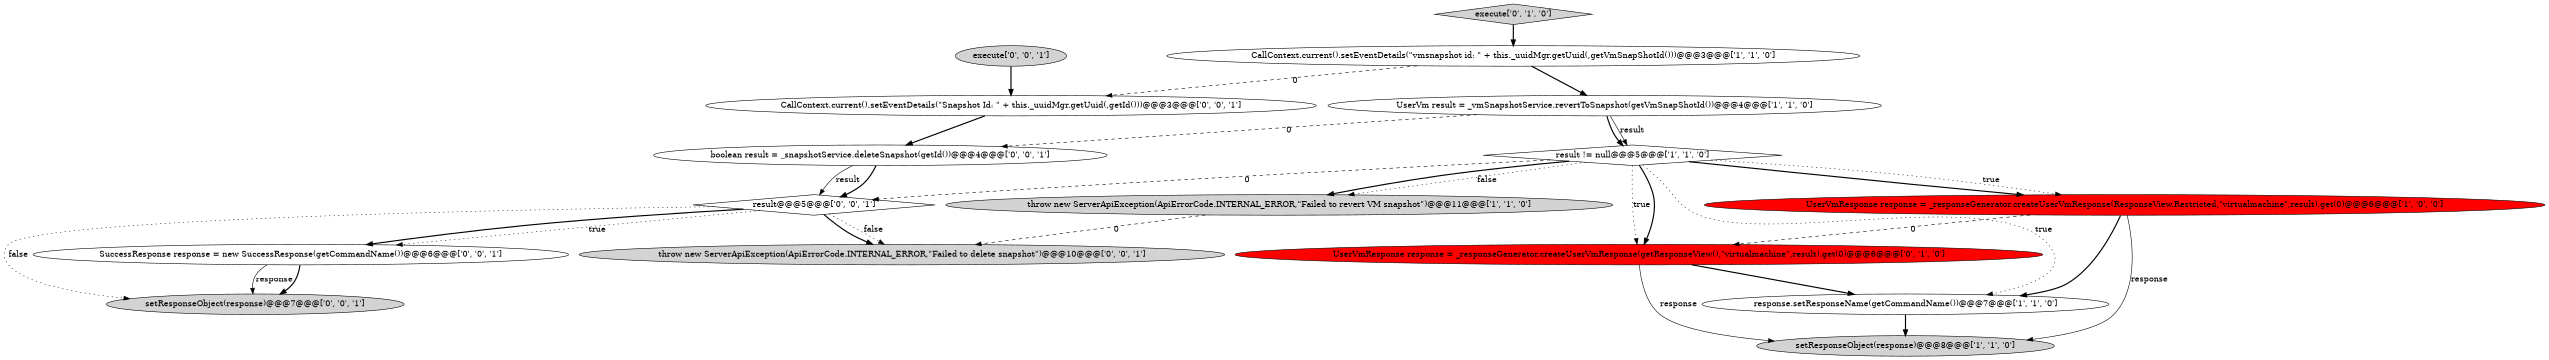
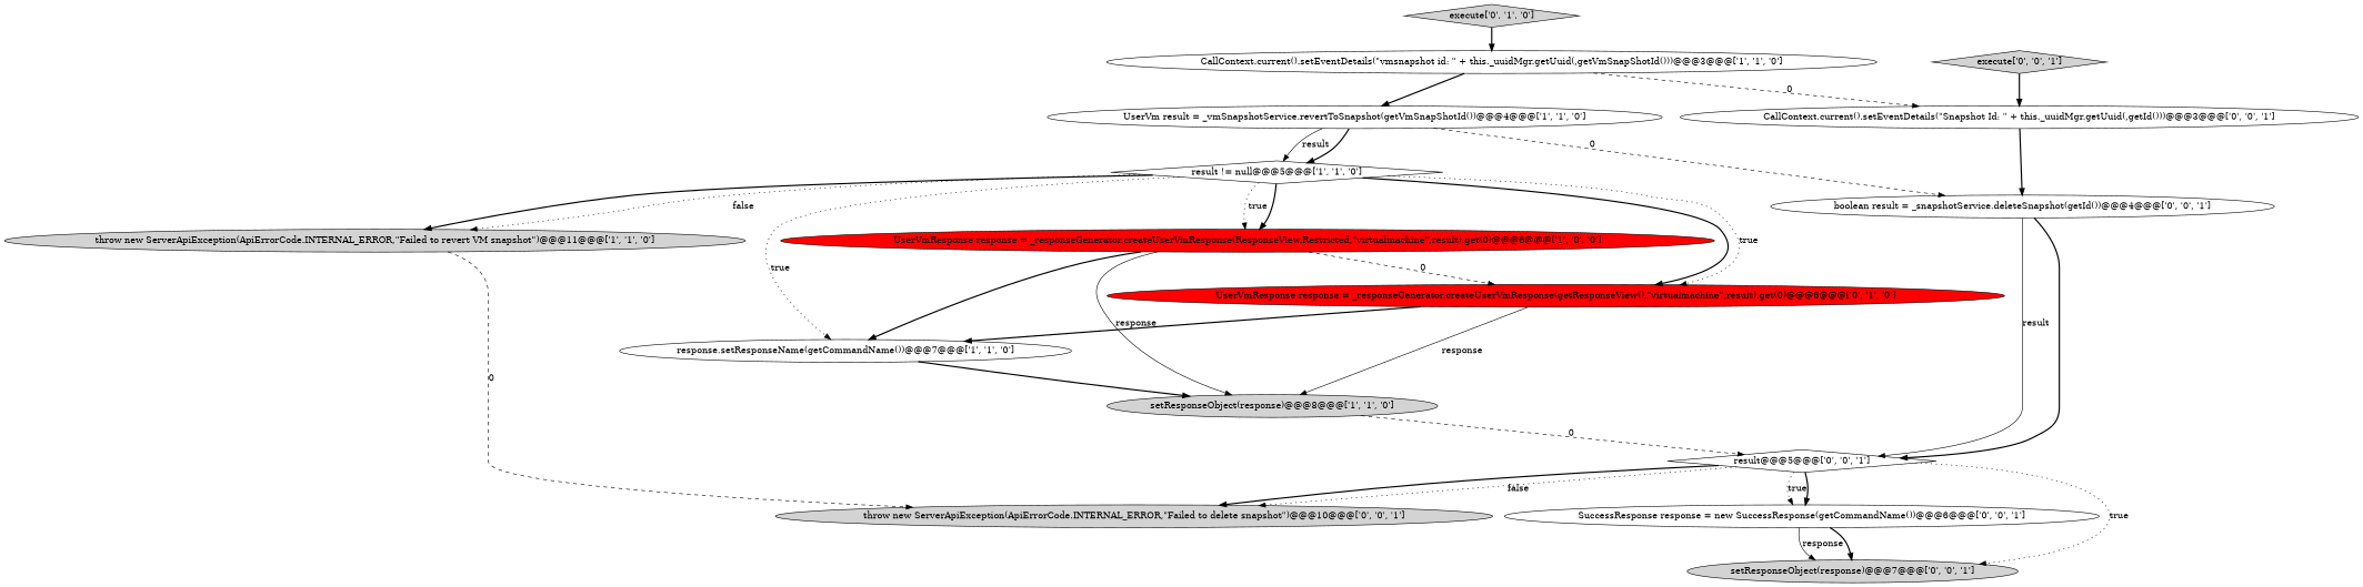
  digraph {
    node [fillcolor=white shape=ellipse style=filled]
    edge [style=bold]
    n1 [label="SuccessResponse response = new SuccessResponse(getCommandName())@@@6@@@['0', '0', '1']"]
    n2 [fillcolor=lightgray label="setResponseObject(response)@@@7@@@['0', '0', '1']"]
    n3 [fillcolor=lightgray label="execute['0', '1', '0']" shape=diamond]
    n4 [label="CallContext.current().setEventDetails(\"vmsnapshot id: \" + this._uuidMgr.getUuid(,getVmSnapShotId()))@@@3@@@['1', '1', '0']"]
    n5 [label="CallContext.current().setEventDetails(\"Snapshot Id: \" + this._uuidMgr.getUuid(,getId()))@@@3@@@['0', '0', '1']"]
    n6 [label="UserVm result = _vmSnapshotService.revertToSnapshot(getVmSnapShotId())@@@4@@@['1', '1', '0']"]
    n7 [label="result@@@5@@@['0', '0', '1']" shape=diamond]
    n8 [fillcolor=lightgray label="throw new ServerApiException(ApiErrorCode.INTERNAL_ERROR,\"Failed to delete snapshot\")@@@10@@@['0', '0', '1']"]
    n9 [fillcolor=red label="UserVmResponse response = _responseGenerator.createUserVmResponse(getResponseView(),\"virtualmachine\",result).get(0)@@@6@@@['0', '1', '0']"]
    n10 [label="response.setResponseName(getCommandName())@@@7@@@['1', '1', '0']"]
    n11 [fillcolor=lightgray label="setResponseObject(response)@@@8@@@['1', '1', '0']"]
    n12 [label="boolean result = _snapshotService.deleteSnapshot(getId())@@@4@@@['0', '0', '1']"]
    n13 [label="result != null@@@5@@@['1', '1', '0']" shape=diamond]
-   n14 [fillcolor=lightgray label="execute['0', '0', '1']"]
+   n14 [fillcolor=lightgray label="execute['0', '0', '1']" shape=diamond]
    n15 [fillcolor=lightgray label="throw new ServerApiException(ApiErrorCode.INTERNAL_ERROR,\"Failed to revert VM snapshot\")@@@11@@@['1', '1', '0']"]
    n16 [fillcolor=red label="UserVmResponse response = _responseGenerator.createUserVmResponse(ResponseView.Restricted,\"virtualmachine\",result).get(0)@@@6@@@['1', '0', '0']"]
    n1 -> n2 [label=response style=solid]
    n1 -> n2
    n3 -> n4
    n4 -> n5 [label=0 style=dashed]
    n4 -> n6
    n5 -> n12
    n6 -> n12 [label=0 style=dashed]
    n6 -> n13
    n6 -> n13 [label=result style=solid]
    n7 -> n1 [label=true style=dotted]
    n7 -> n1
-   n7 -> n2 [label=false style=dotted]
+   n7 -> n2 [label=true style=dotted]
    n7 -> n8 [label=false style=dotted]
    n7 -> n8
    n9 -> n10
    n9 -> n11 [label=response style=solid]
    n10 -> n11
    n12 -> n7
    n12 -> n7 [label=result style=solid]
-   n13 -> n7 [label=0 style=dashed]
+   n11 -> n7 [label=0 style=dashed]
    n13 -> n9
    n13 -> n9 [label=true style=dotted]
    n13 -> n10 [label=true style=dotted]
    n13 -> n15
    n13 -> n15 [label=false style=dotted]
    n13 -> n16 [label=true style=dotted]
    n13 -> n16
    n14 -> n5
    n15 -> n8 [label=0 style=dashed]
    n16 -> n9 [label=0 style=dashed]
    n16 -> n10
    n16 -> n11 [label=response style=solid]
  }
